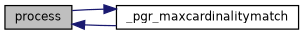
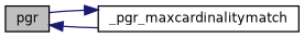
  digraph {
    rankdir=LR
    node [color=black fontname=Helvetica fontsize=10 shape=record style=filled]
    edge [color=midnightblue dir=back fontname=Helvetica fontsize=10 labelfontname=Helvetica labelfontsize=10 style=solid]
-   n1 [fillcolor=grey75 fontcolor=black height=0.2 label=process width=0.4]
+   n1 [fillcolor=grey75 fontcolor=black height=0.2 label=pgr width=0.4]
    n2 [fillcolor=white height=0.2 label=_pgr_maxcardinalitymatch width=0.4]
    n1 -> n2
    n2 -> n1
  }
